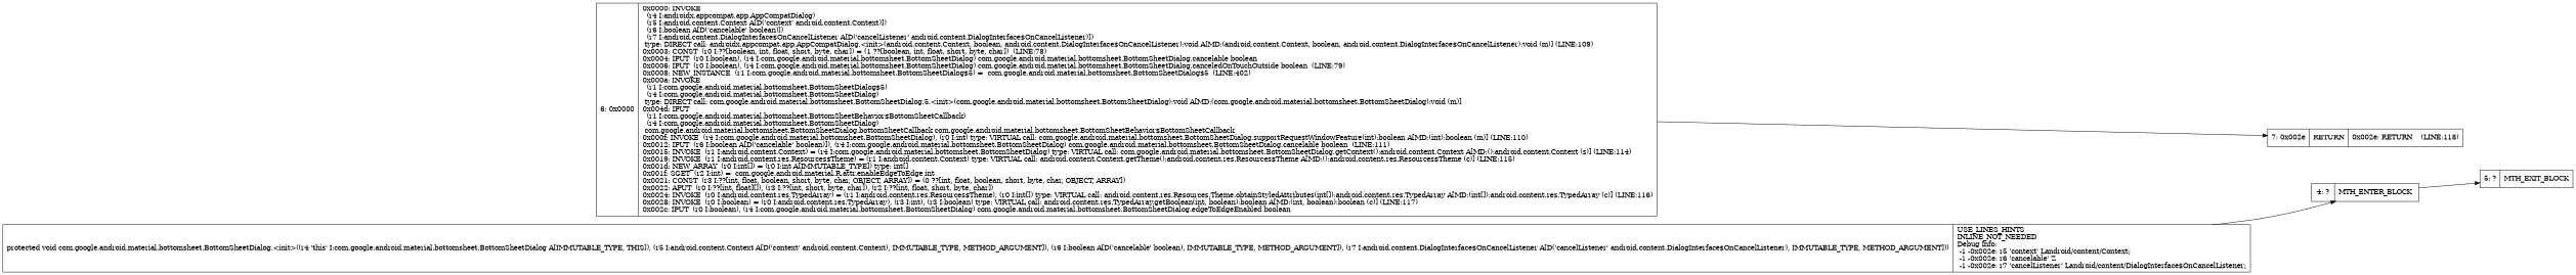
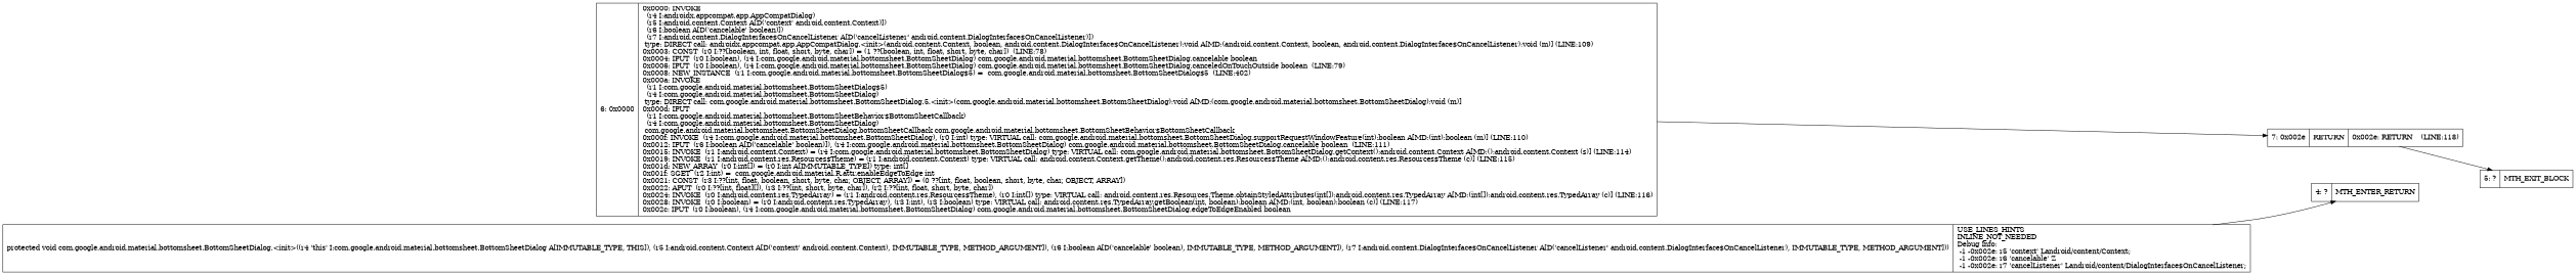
  digraph {
    rankdir=LR
    node [shape=record]
-   n1 [label="{4\:\ ?|MTH_ENTER_BLOCK\l}"]
-   n2 [label="{6\:\ 0x0000|0x0000: INVOKE  \l  (r4 I:androidx.appcompat.app.AppCompatDialog)\l  (r5 I:android.content.Context A[D('context' android.content.Context)])\l  (r6 I:boolean A[D('cancelable' boolean)])\l  (r7 I:android.content.DialogInterface$OnCancelListener A[D('cancelListener' android.content.DialogInterface$OnCancelListener)])\l type: DIRECT call: androidx.appcompat.app.AppCompatDialog.\<init\>(android.content.Context, boolean, android.content.DialogInterface$OnCancelListener):void A[MD:(android.content.Context, boolean, android.content.DialogInterface$OnCancelListener):void (m)] (LINE:109)\l0x0003: CONST  (r0 I:??[boolean, int, float, short, byte, char]) = (1 ??[boolean, int, float, short, byte, char])  (LINE:78)\l0x0004: IPUT  (r0 I:boolean), (r4 I:com.google.android.material.bottomsheet.BottomSheetDialog) com.google.android.material.bottomsheet.BottomSheetDialog.cancelable boolean \l0x0006: IPUT  (r0 I:boolean), (r4 I:com.google.android.material.bottomsheet.BottomSheetDialog) com.google.android.material.bottomsheet.BottomSheetDialog.canceledOnTouchOutside boolean  (LINE:79)\l0x0008: NEW_INSTANCE  (r1 I:com.google.android.material.bottomsheet.BottomSheetDialog$5) =  com.google.android.material.bottomsheet.BottomSheetDialog$5  (LINE:402)\l0x000a: INVOKE  \l  (r1 I:com.google.android.material.bottomsheet.BottomSheetDialog$5)\l  (r4 I:com.google.android.material.bottomsheet.BottomSheetDialog)\l type: DIRECT call: com.google.android.material.bottomsheet.BottomSheetDialog.5.\<init\>(com.google.android.material.bottomsheet.BottomSheetDialog):void A[MD:(com.google.android.material.bottomsheet.BottomSheetDialog):void (m)]\l0x004d: IPUT  \l  (r1 I:com.google.android.material.bottomsheet.BottomSheetBehavior$BottomSheetCallback)\l  (r4 I:com.google.android.material.bottomsheet.BottomSheetDialog)\l com.google.android.material.bottomsheet.BottomSheetDialog.bottomSheetCallback com.google.android.material.bottomsheet.BottomSheetBehavior$BottomSheetCallback \l0x000f: INVOKE  (r4 I:com.google.android.material.bottomsheet.BottomSheetDialog), (r0 I:int) type: VIRTUAL call: com.google.android.material.bottomsheet.BottomSheetDialog.supportRequestWindowFeature(int):boolean A[MD:(int):boolean (m)] (LINE:110)\l0x0012: IPUT  (r6 I:boolean A[D('cancelable' boolean)]), (r4 I:com.google.android.material.bottomsheet.BottomSheetDialog) com.google.android.material.bottomsheet.BottomSheetDialog.cancelable boolean  (LINE:111)\l0x0015: INVOKE  (r1 I:android.content.Context) = (r4 I:com.google.android.material.bottomsheet.BottomSheetDialog) type: VIRTUAL call: com.google.android.material.bottomsheet.BottomSheetDialog.getContext():android.content.Context A[MD:():android.content.Context (s)] (LINE:114)\l0x0019: INVOKE  (r1 I:android.content.res.Resources$Theme) = (r1 I:android.content.Context) type: VIRTUAL call: android.content.Context.getTheme():android.content.res.Resources$Theme A[MD:():android.content.res.Resources$Theme (c)] (LINE:115)\l0x001d: NEW_ARRAY  (r0 I:int[]) = (r0 I:int A[IMMUTABLE_TYPE]) type: int[] \l0x001f: SGET  (r2 I:int) =  com.google.android.material.R.attr.enableEdgeToEdge int \l0x0021: CONST  (r3 I:??[int, float, boolean, short, byte, char, OBJECT, ARRAY]) = (0 ??[int, float, boolean, short, byte, char, OBJECT, ARRAY]) \l0x0022: APUT  (r0 I:??[int, float][]), (r3 I:??[int, short, byte, char]), (r2 I:??[int, float, short, byte, char]) \l0x0024: INVOKE  (r0 I:android.content.res.TypedArray) = (r1 I:android.content.res.Resources$Theme), (r0 I:int[]) type: VIRTUAL call: android.content.res.Resources.Theme.obtainStyledAttributes(int[]):android.content.res.TypedArray A[MD:(int[]):android.content.res.TypedArray (c)] (LINE:116)\l0x0028: INVOKE  (r0 I:boolean) = (r0 I:android.content.res.TypedArray), (r3 I:int), (r3 I:boolean) type: VIRTUAL call: android.content.res.TypedArray.getBoolean(int, boolean):boolean A[MD:(int, boolean):boolean (c)] (LINE:117)\l0x002c: IPUT  (r0 I:boolean), (r4 I:com.google.android.material.bottomsheet.BottomSheetDialog) com.google.android.material.bottomsheet.BottomSheetDialog.edgeToEdgeEnabled boolean \l}"]
+   n1 [label="{4\:\ ?|MTH_ENTER_RETURN\l}"]
+   n2 [label="{6\:\ 0x0000|0x0000: INVOKE  \l  (r4 I:androidx.appcompat.app.AppCompatDialog)\l  (r5 I:android.content.Context A[D('context' android.content.Context)])\l  (r6 I:boolean A[D('cancelable' boolean)])\l  (r7 I:android.content.DialogInterface$OnCancelListener A[D('cancelListener' android.content.DialogInterface$OnCancelListener)])\l type: DIRECT call: androidx.appcompat.app.AppCompatDialog.\<init\>(android.content.Context, boolean, android.content.DialogInterface$OnCancelListener):void A[MD:(android.content.Context, boolean, android.content.DialogInterface$OnCancelListener):void (m)] (LINE:109)\l0x0003: CONST  (r0 I:??[boolean, int, float, short, byte, char]) = (1 ??[boolean, int, float, short, byte, char])  (LINE:78)\l0x0004: IPUT  (r0 I:boolean), (r4 I:com.google.android.material.bottomsheet.BottomSheetDialog) com.google.android.material.bottomsheet.BottomSheetDialog.cancelable boolean \l0x0006: IPUT  (r0 I:boolean), (r4 I:com.google.android.material.bottomsheet.BottomSheetDialog) com.google.android.material.bottomsheet.BottomSheetDialog.canceledOnTouchOutside boolean  (LINE:79)\l0x0008: NEW_INSTANCE  (r1 I:com.google.android.material.bottomsheet.BottomSheetDialog$5) =  com.google.android.material.bottomsheet.BottomSheetDialog$5  (LINE:402)\l0x000a: INVOKE  \l  (r1 I:com.google.android.material.bottomsheet.BottomSheetDialog$5)\l  (r4 I:com.google.android.material.bottomsheet.BottomSheetDialog)\l type: DIRECT call: com.google.android.material.bottomsheet.BottomSheetDialog.5.\<init\>(com.google.android.material.bottomsheet.BottomSheetDialog):void A[MD:(com.google.android.material.bottomsheet.BottomSheetDialog):void (m)]\l0x000d: IPUT  \l  (r1 I:com.google.android.material.bottomsheet.BottomSheetBehavior$BottomSheetCallback)\l  (r4 I:com.google.android.material.bottomsheet.BottomSheetDialog)\l com.google.android.material.bottomsheet.BottomSheetDialog.bottomSheetCallback com.google.android.material.bottomsheet.BottomSheetBehavior$BottomSheetCallback \l0x000f: INVOKE  (r4 I:com.google.android.material.bottomsheet.BottomSheetDialog), (r0 I:int) type: VIRTUAL call: com.google.android.material.bottomsheet.BottomSheetDialog.supportRequestWindowFeature(int):boolean A[MD:(int):boolean (m)] (LINE:110)\l0x0012: IPUT  (r6 I:boolean A[D('cancelable' boolean)]), (r4 I:com.google.android.material.bottomsheet.BottomSheetDialog) com.google.android.material.bottomsheet.BottomSheetDialog.cancelable boolean  (LINE:111)\l0x0015: INVOKE  (r1 I:android.content.Context) = (r4 I:com.google.android.material.bottomsheet.BottomSheetDialog) type: VIRTUAL call: com.google.android.material.bottomsheet.BottomSheetDialog.getContext():android.content.Context A[MD:():android.content.Context (s)] (LINE:114)\l0x0019: INVOKE  (r1 I:android.content.res.Resources$Theme) = (r1 I:android.content.Context) type: VIRTUAL call: android.content.Context.getTheme():android.content.res.Resources$Theme A[MD:():android.content.res.Resources$Theme (c)] (LINE:115)\l0x001d: NEW_ARRAY  (r0 I:int[]) = (r0 I:int A[IMMUTABLE_TYPE]) type: int[] \l0x001f: SGET  (r2 I:int) =  com.google.android.material.R.attr.enableEdgeToEdge int \l0x0021: CONST  (r3 I:??[int, float, boolean, short, byte, char, OBJECT, ARRAY]) = (0 ??[int, float, boolean, short, byte, char, OBJECT, ARRAY]) \l0x0022: APUT  (r0 I:??[int, float][]), (r3 I:??[int, short, byte, char]), (r2 I:??[int, float, short, byte, char]) \l0x0024: INVOKE  (r0 I:android.content.res.TypedArray) = (r1 I:android.content.res.Resources$Theme), (r0 I:int[]) type: VIRTUAL call: android.content.res.Resources.Theme.obtainStyledAttributes(int[]):android.content.res.TypedArray A[MD:(int[]):android.content.res.TypedArray (c)] (LINE:116)\l0x0028: INVOKE  (r0 I:boolean) = (r0 I:android.content.res.TypedArray), (r3 I:int), (r3 I:boolean) type: VIRTUAL call: android.content.res.TypedArray.getBoolean(int, boolean):boolean A[MD:(int, boolean):boolean (c)] (LINE:117)\l0x002c: IPUT  (r0 I:boolean), (r4 I:com.google.android.material.bottomsheet.BottomSheetDialog) com.google.android.material.bottomsheet.BottomSheetDialog.edgeToEdgeEnabled boolean \l}"]
    n3 [label="{7\:\ 0x002e|RETURN\l|0x002e: RETURN    (LINE:118)\l}"]
    n4 [label="{5\:\ ?|MTH_EXIT_BLOCK\l}"]
    n5 [label="{protected void com.google.android.material.bottomsheet.BottomSheetDialog.\<init\>((r4 'this' I:com.google.android.material.bottomsheet.BottomSheetDialog A[IMMUTABLE_TYPE, THIS]), (r5 I:android.content.Context A[D('context' android.content.Context), IMMUTABLE_TYPE, METHOD_ARGUMENT]), (r6 I:boolean A[D('cancelable' boolean), IMMUTABLE_TYPE, METHOD_ARGUMENT]), (r7 I:android.content.DialogInterface$OnCancelListener A[D('cancelListener' android.content.DialogInterface$OnCancelListener), IMMUTABLE_TYPE, METHOD_ARGUMENT]))  | USE_LINES_HINTS\lINLINE_NOT_NEEDED\lDebug Info:\l  \-1 \-0x002e: r5 'context' Landroid\/content\/Context;\l  \-1 \-0x002e: r6 'cancelable' Z\l  \-1 \-0x002e: r7 'cancelListener' Landroid\/content\/DialogInterface$OnCancelListener;\l}"]
    n2 -> n3
-   n1 -> n4
+   n3 -> n4
    n5 -> n1
  }
